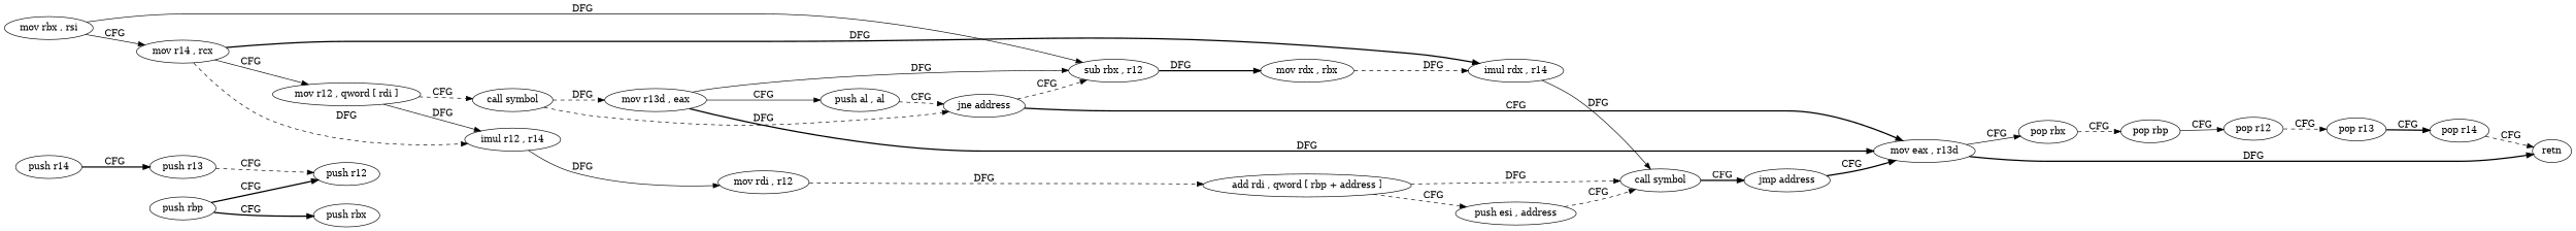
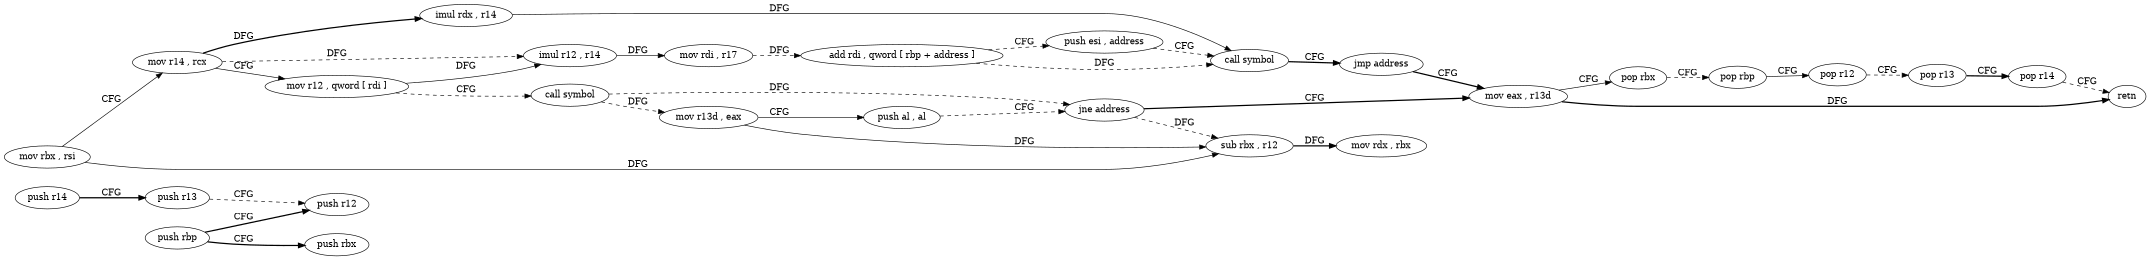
  digraph {
    rankdir=LR
    edge [style=dashed]
    n1 [label="push r14"]
    n2 [label="push r13"]
    n3 [label="push r12"]
    n4 [label="push rbp"]
    n5 [label="push rbx"]
    n6 [label="mov rbx , rsi"]
    n7 [label="mov r14 , rcx"]
    n8 [label="sub rbx , r12"]
    n9 [label="add rdi , qword [ rbp + address ]"]
    n10 [label="call symbol"]
    n11 [label="push esi , address"]
    n12 [label="mov r12 , qword [ rdi ]"]
    n13 [label="imul rdx , r14"]
    n14 [label="imul r12 , r14"]
    n15 [label="mov rdx , rbx"]
    n16 [label="call symbol"]
-   n17 [label="mov rdi , r12"]
+   n17 [label="mov rdi , r17"]
    n18 [label="mov r13d , eax"]
    n19 [label="jne address"]
    n20 [label="push al , al"]
    n21 [label="mov eax , r13d"]
    n22 [label="pop rbx"]
    n23 [label=retn]
    n24 [label="pop rbp"]
    n25 [label="jmp address"]
    n26 [label="pop r12"]
    n27 [label="pop r13"]
    n28 [label="pop r14"]
    n1 -> n2 [label=CFG style=bold]
    n2 -> n3 [label=CFG]
    n4 -> n3 [label=CFG style=bold]
    n4 -> n5 [label=CFG style=bold]
    n6 -> n7 [label=CFG style=solid]
    n6 -> n8 [label=DFG style=solid]
    n7 -> n12 [label=CFG style=solid]
    n7 -> n13 [label=DFG style=bold]
    n7 -> n14 [label=DFG]
    n8 -> n15 [label=DFG style=bold]
    n9 -> n10 [label=DFG]
    n9 -> n11 [label=CFG]
    n10 -> n25 [label=CFG style=bold]
    n11 -> n10 [label=CFG]
    n12 -> n14 [label=DFG style=solid]
    n12 -> n16 [label=CFG]
    n13 -> n10 [label=DFG style=solid]
    n14 -> n17 [label=DFG style=solid]
-   n15 -> n13 [label=DFG]
    n16 -> n18 [label=DFG]
    n16 -> n19 [label=DFG]
    n17 -> n9 [label=DFG]
    n18 -> n8 [label=DFG style=solid]
    n18 -> n20 [label=CFG style=solid]
-   n18 -> n21 [label=DFG style=bold]
-   n19 -> n8 [label=CFG]
+   n19 -> n8 [label=DFG]
    n19 -> n21 [label=CFG style=bold]
    n20 -> n19 [label=CFG]
    n21 -> n22 [label=CFG style=solid]
    n21 -> n23 [label=DFG style=bold]
    n22 -> n24 [label=CFG]
    n24 -> n26 [label=CFG style=solid]
    n25 -> n21 [label=CFG style=bold]
    n26 -> n27 [label=CFG]
    n27 -> n28 [label=CFG style=bold]
    n28 -> n23 [label=CFG]
  }
